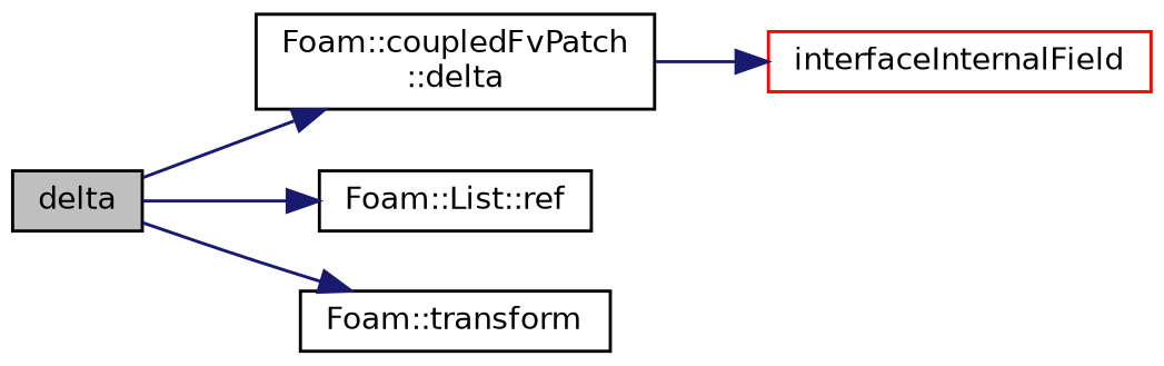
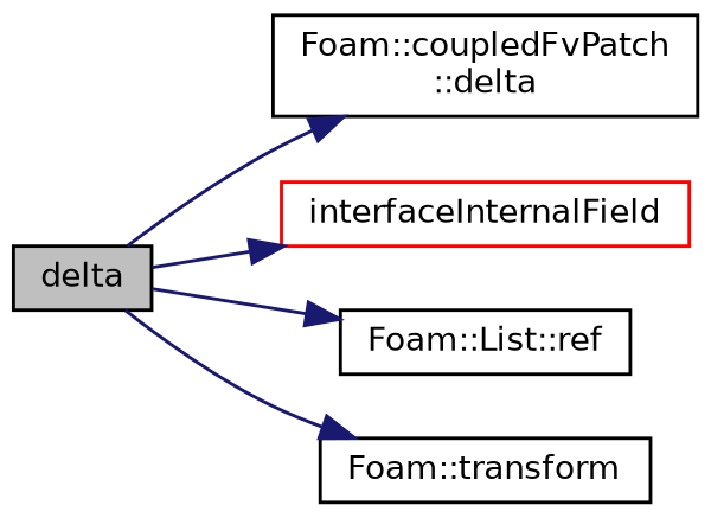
  digraph {
    rankdir=LR
    node [color=black fontname=Helvetica fontsize=10 shape=record]
    edge [color=midnightblue fontname=Helvetica fontsize=10 labelfontname=Helvetica labelfontsize=10 style=solid]
    n1 [fillcolor=grey75 fontcolor=black height=0.2 label=delta style=filled width=0.4]
    n2 [height=0.2 label="Foam::coupledFvPatch\l::delta" width=0.4]
    n3 [color=red height=0.2 label=interfaceInternalField width=0.4]
    n4 [height=0.2 label="Foam::List::ref" width=0.4]
    n5 [height=0.2 label="Foam::transform" width=0.4]
    n1 -> n2
-   n2 -> n3
+   n1 -> n3
    n1 -> n4
    n1 -> n5
  }
